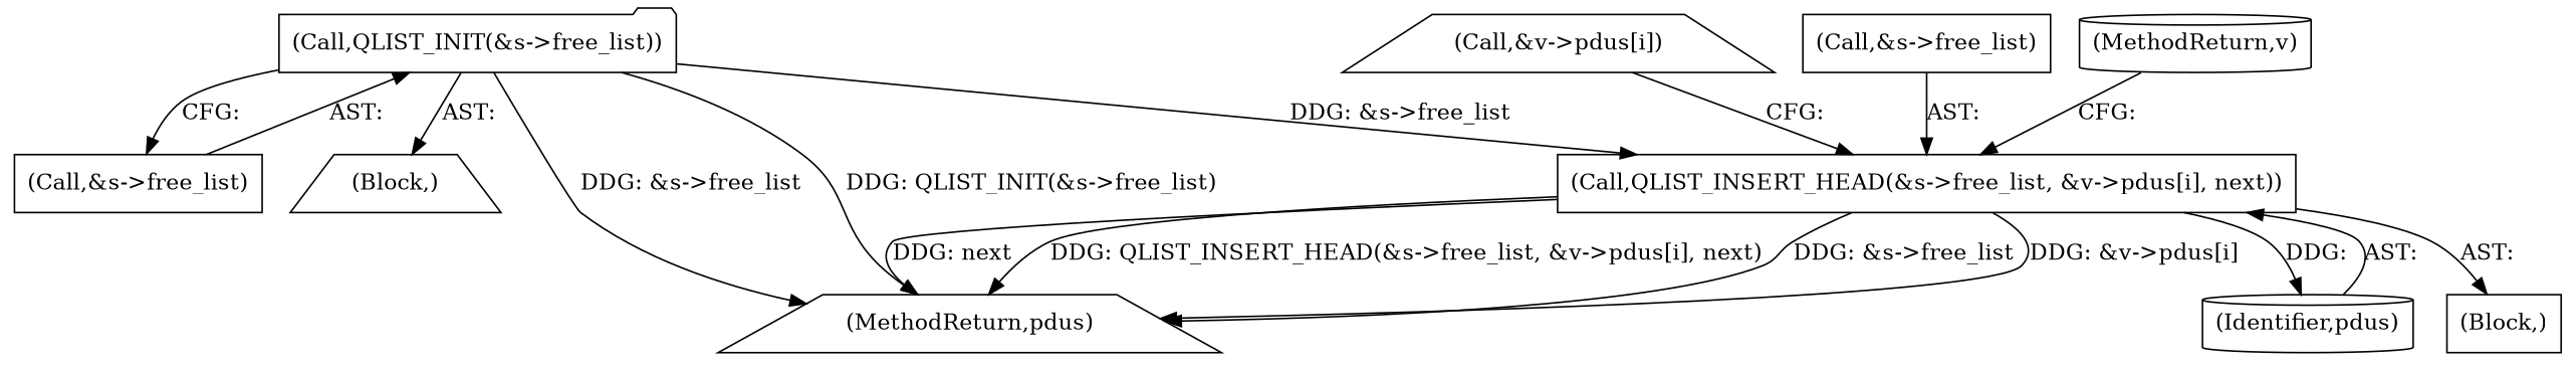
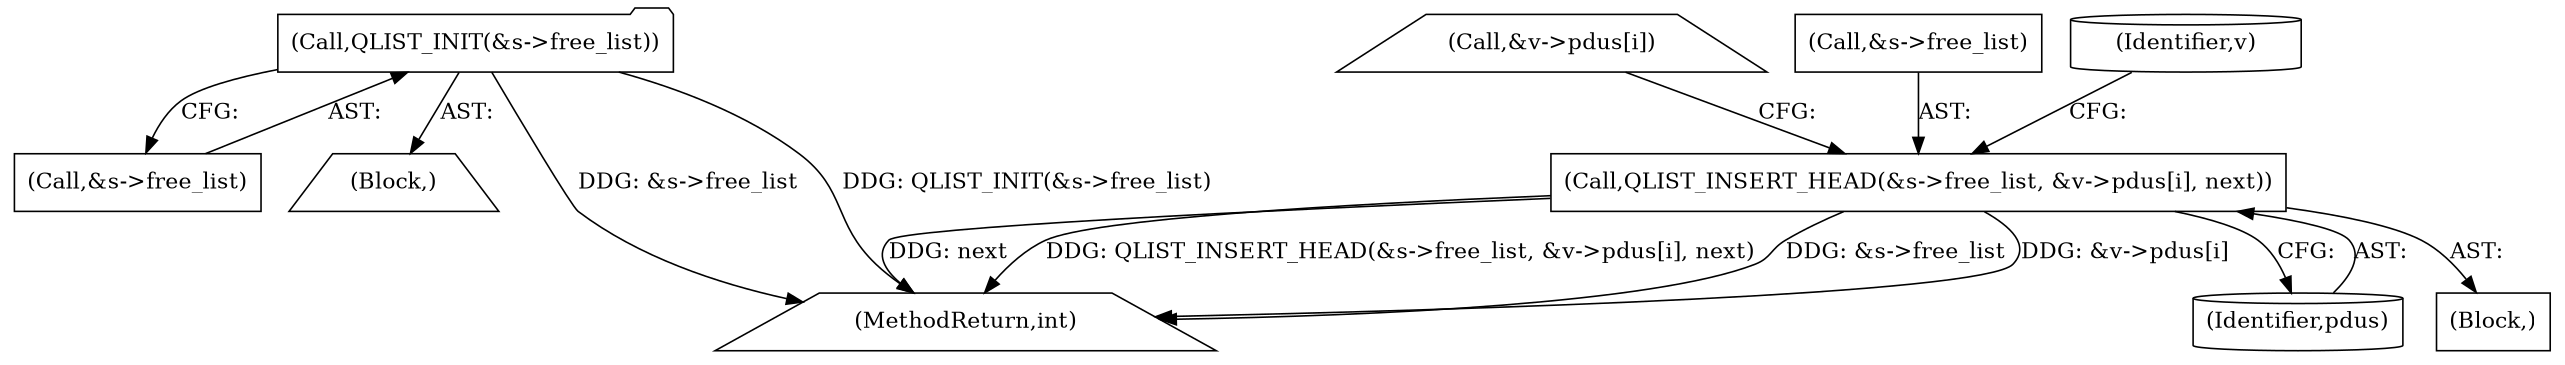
  digraph {
    fontname="DejaVu Serif"
    node [fontname="DejaVu Serif" shape=box]
    edge [fontname="DejaVu Serif"]
    n1 [label="(Call,QLIST_INSERT_HEAD(&s->free_list, &v->pdus[i], next))"]
    n2 [label="(Block,)"]
-   n3 [label="(MethodReturn,pdus)" shape=trapezium]
+   n3 [label="(MethodReturn,int)" shape=trapezium]
    n4 [label="(Identifier,pdus)" shape=cylinder]
    n5 [label="(Call,QLIST_INIT(&s->free_list))" shape=folder]
    n6 [label="(Call,&s->free_list)"]
    n7 [label="(Block,)" shape=trapezium]
    n8 [label="(Call,&v->pdus[i])" shape=trapezium]
    n9 [label="(Call,&s->free_list)"]
-   n10 [label="(MethodReturn,v)" shape=cylinder]
+   n10 [label="(Identifier,v)" shape=cylinder]
    n1 -> n2 [label="AST: "]
    n1 -> n3 [label="DDG: &v->pdus[i]"]
    n1 -> n3 [label="DDG: next"]
    n1 -> n3 [label="DDG: QLIST_INSERT_HEAD(&s->free_list, &v->pdus[i], next)"]
    n1 -> n3 [label="DDG: &s->free_list"]
-   n1 -> n4 [label="DDG: "]
+   n1 -> n4 [label="CFG: "]
    n4 -> n1 [label="AST: "]
-   n5 -> n1 [label="DDG: &s->free_list"]
    n5 -> n3 [label="DDG: &s->free_list"]
    n5 -> n3 [label="DDG: QLIST_INIT(&s->free_list)"]
    n5 -> n6 [label="CFG: "]
    n5 -> n7 [label="AST: "]
    n6 -> n5 [label="AST: "]
    n8 -> n1 [label="CFG: "]
    n9 -> n1 [label="AST: "]
    n10 -> n1 [label="CFG: "]
  }
